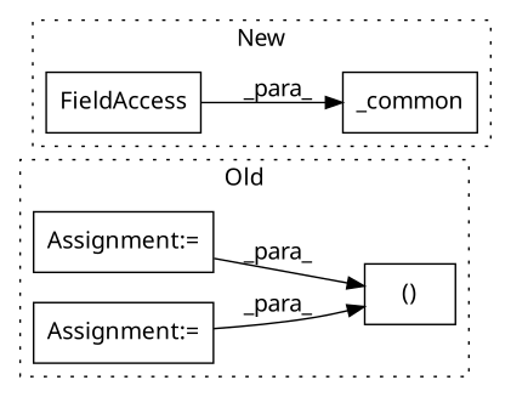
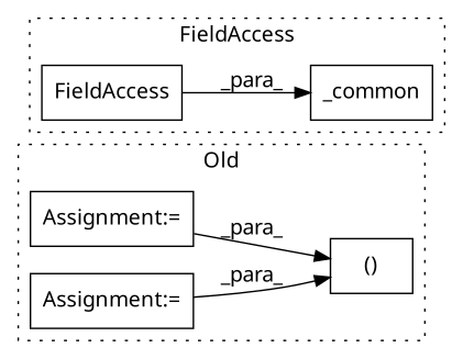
  digraph {
    rankdir=LR
    fontname="Noto Sans"
    node [a=7 shape=box fontname="Noto Sans"]
    edge [fontname="Noto Sans"]
    n1 [a=106 l=19 label="()" s=335]
    n2 [l=1 label="Assignment:=" s=270]
    n3 [l=5 label="Assignment:=" s=255]
    n4 [a=32 l="8,1" label=_common s="802,821"]
    n5 [a=22 l=6 label=FieldAccess s=815]
    subgraph cluster_1 {
      label=Old
      style=dotted
      n1
      n2
      n3
    }
    subgraph cluster_2 {
-     label=New
+     label=FieldAccess
      style=dotted
      n4
      n5
    }
    n2 -> n1 [label=_para_]
    n3 -> n1 [label=_para_]
    n5 -> n4 [label=_para_]
  }
